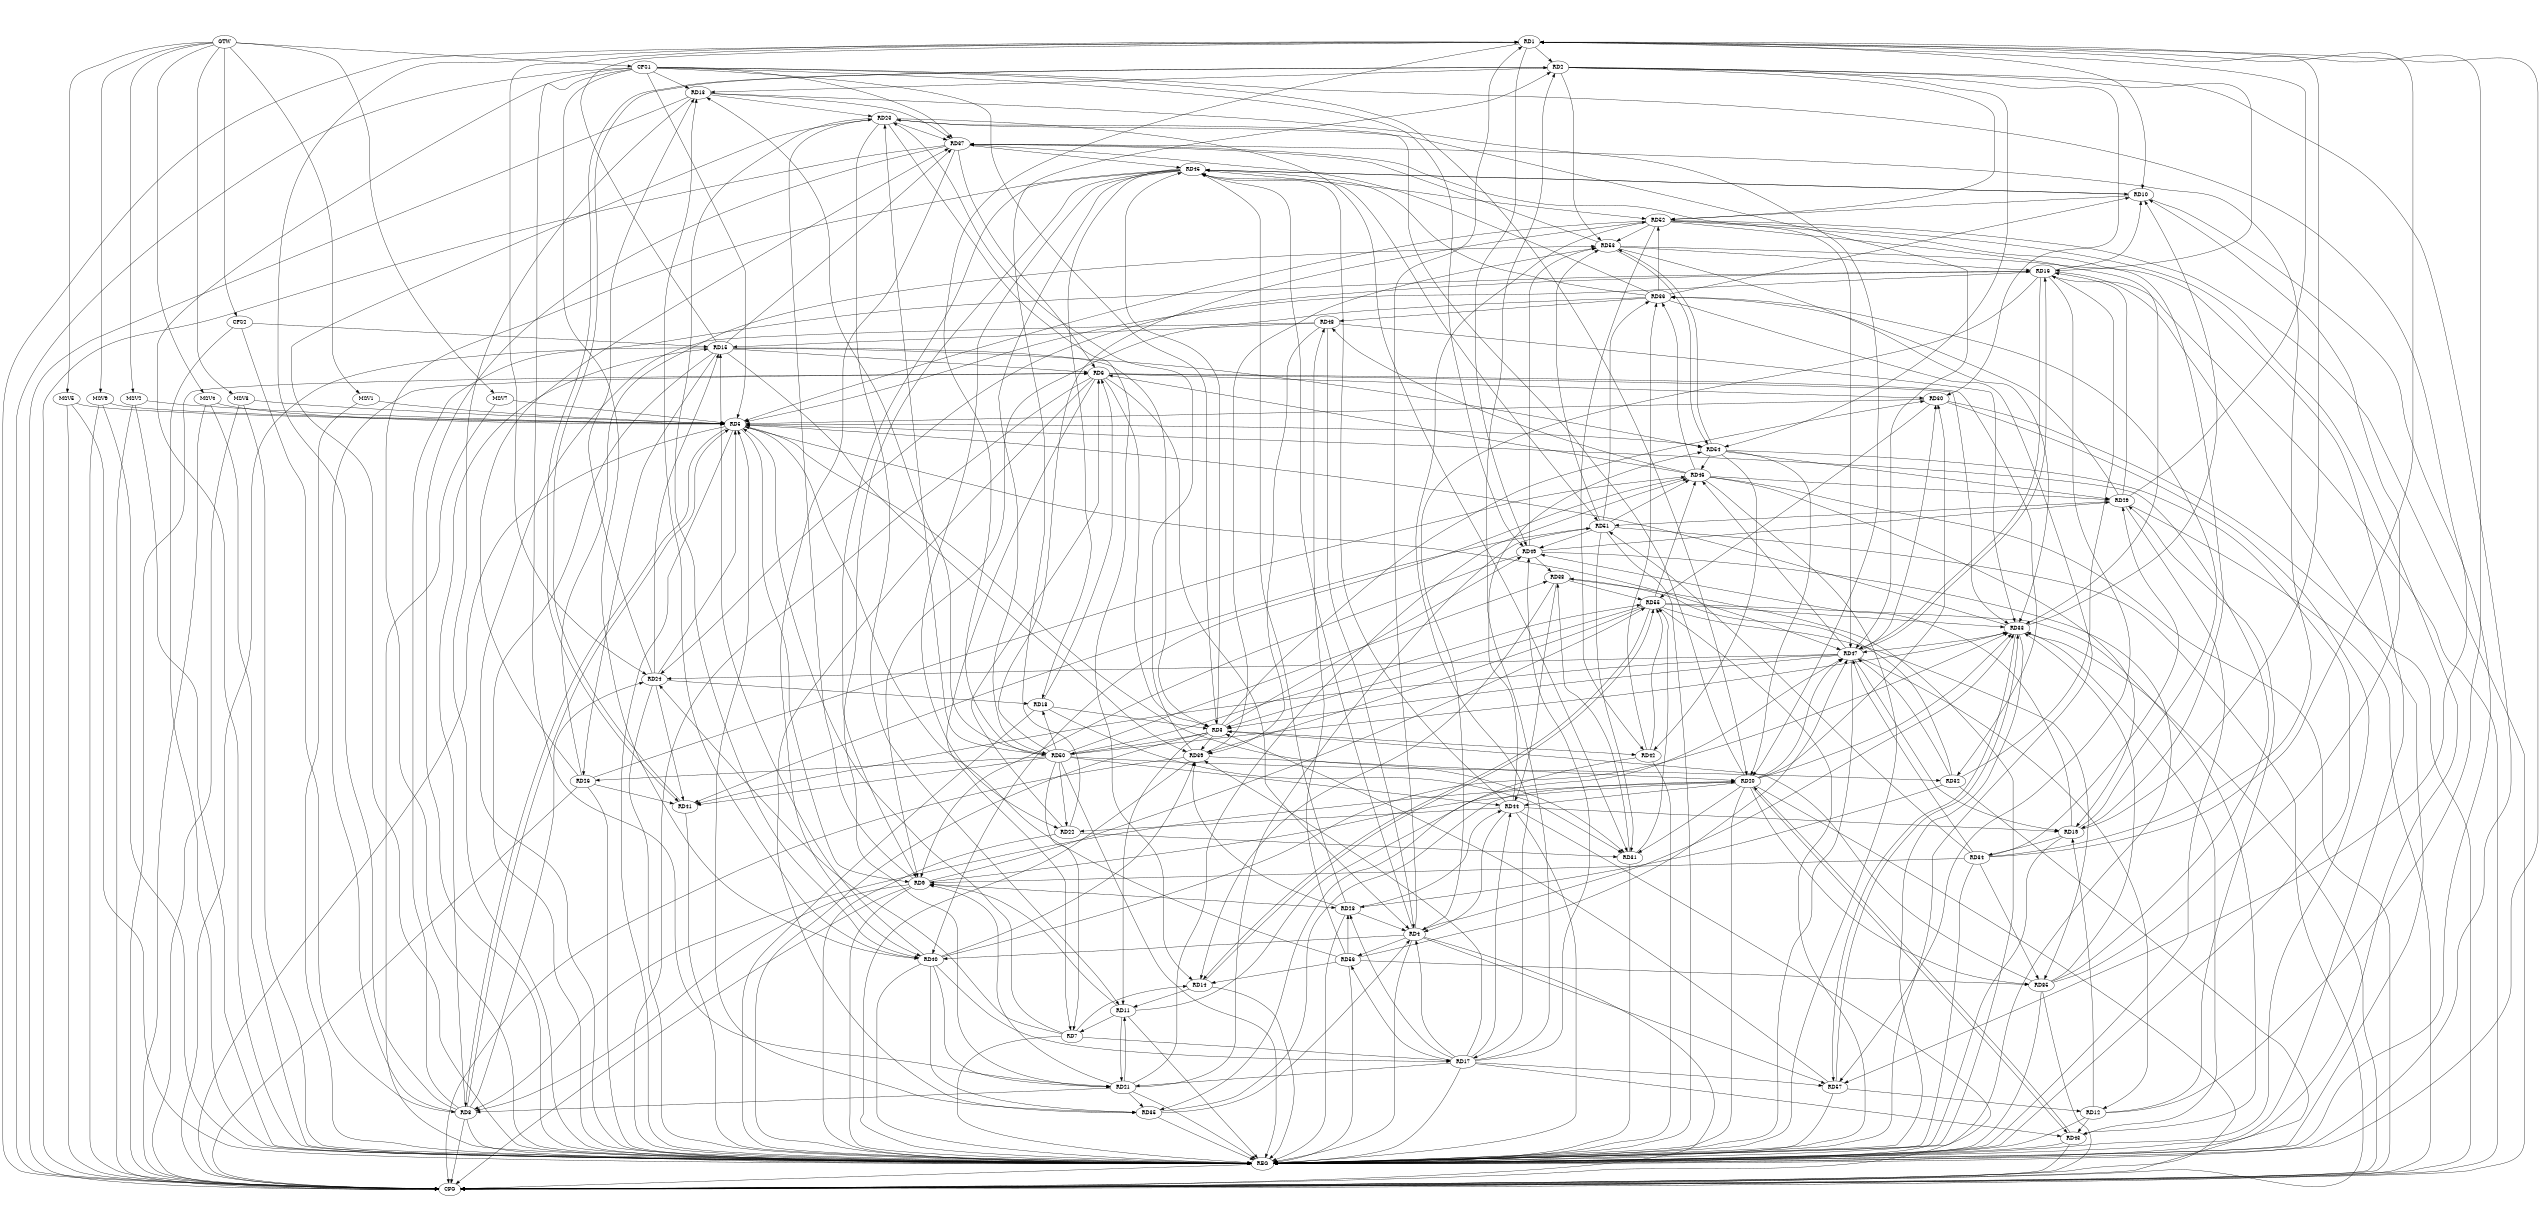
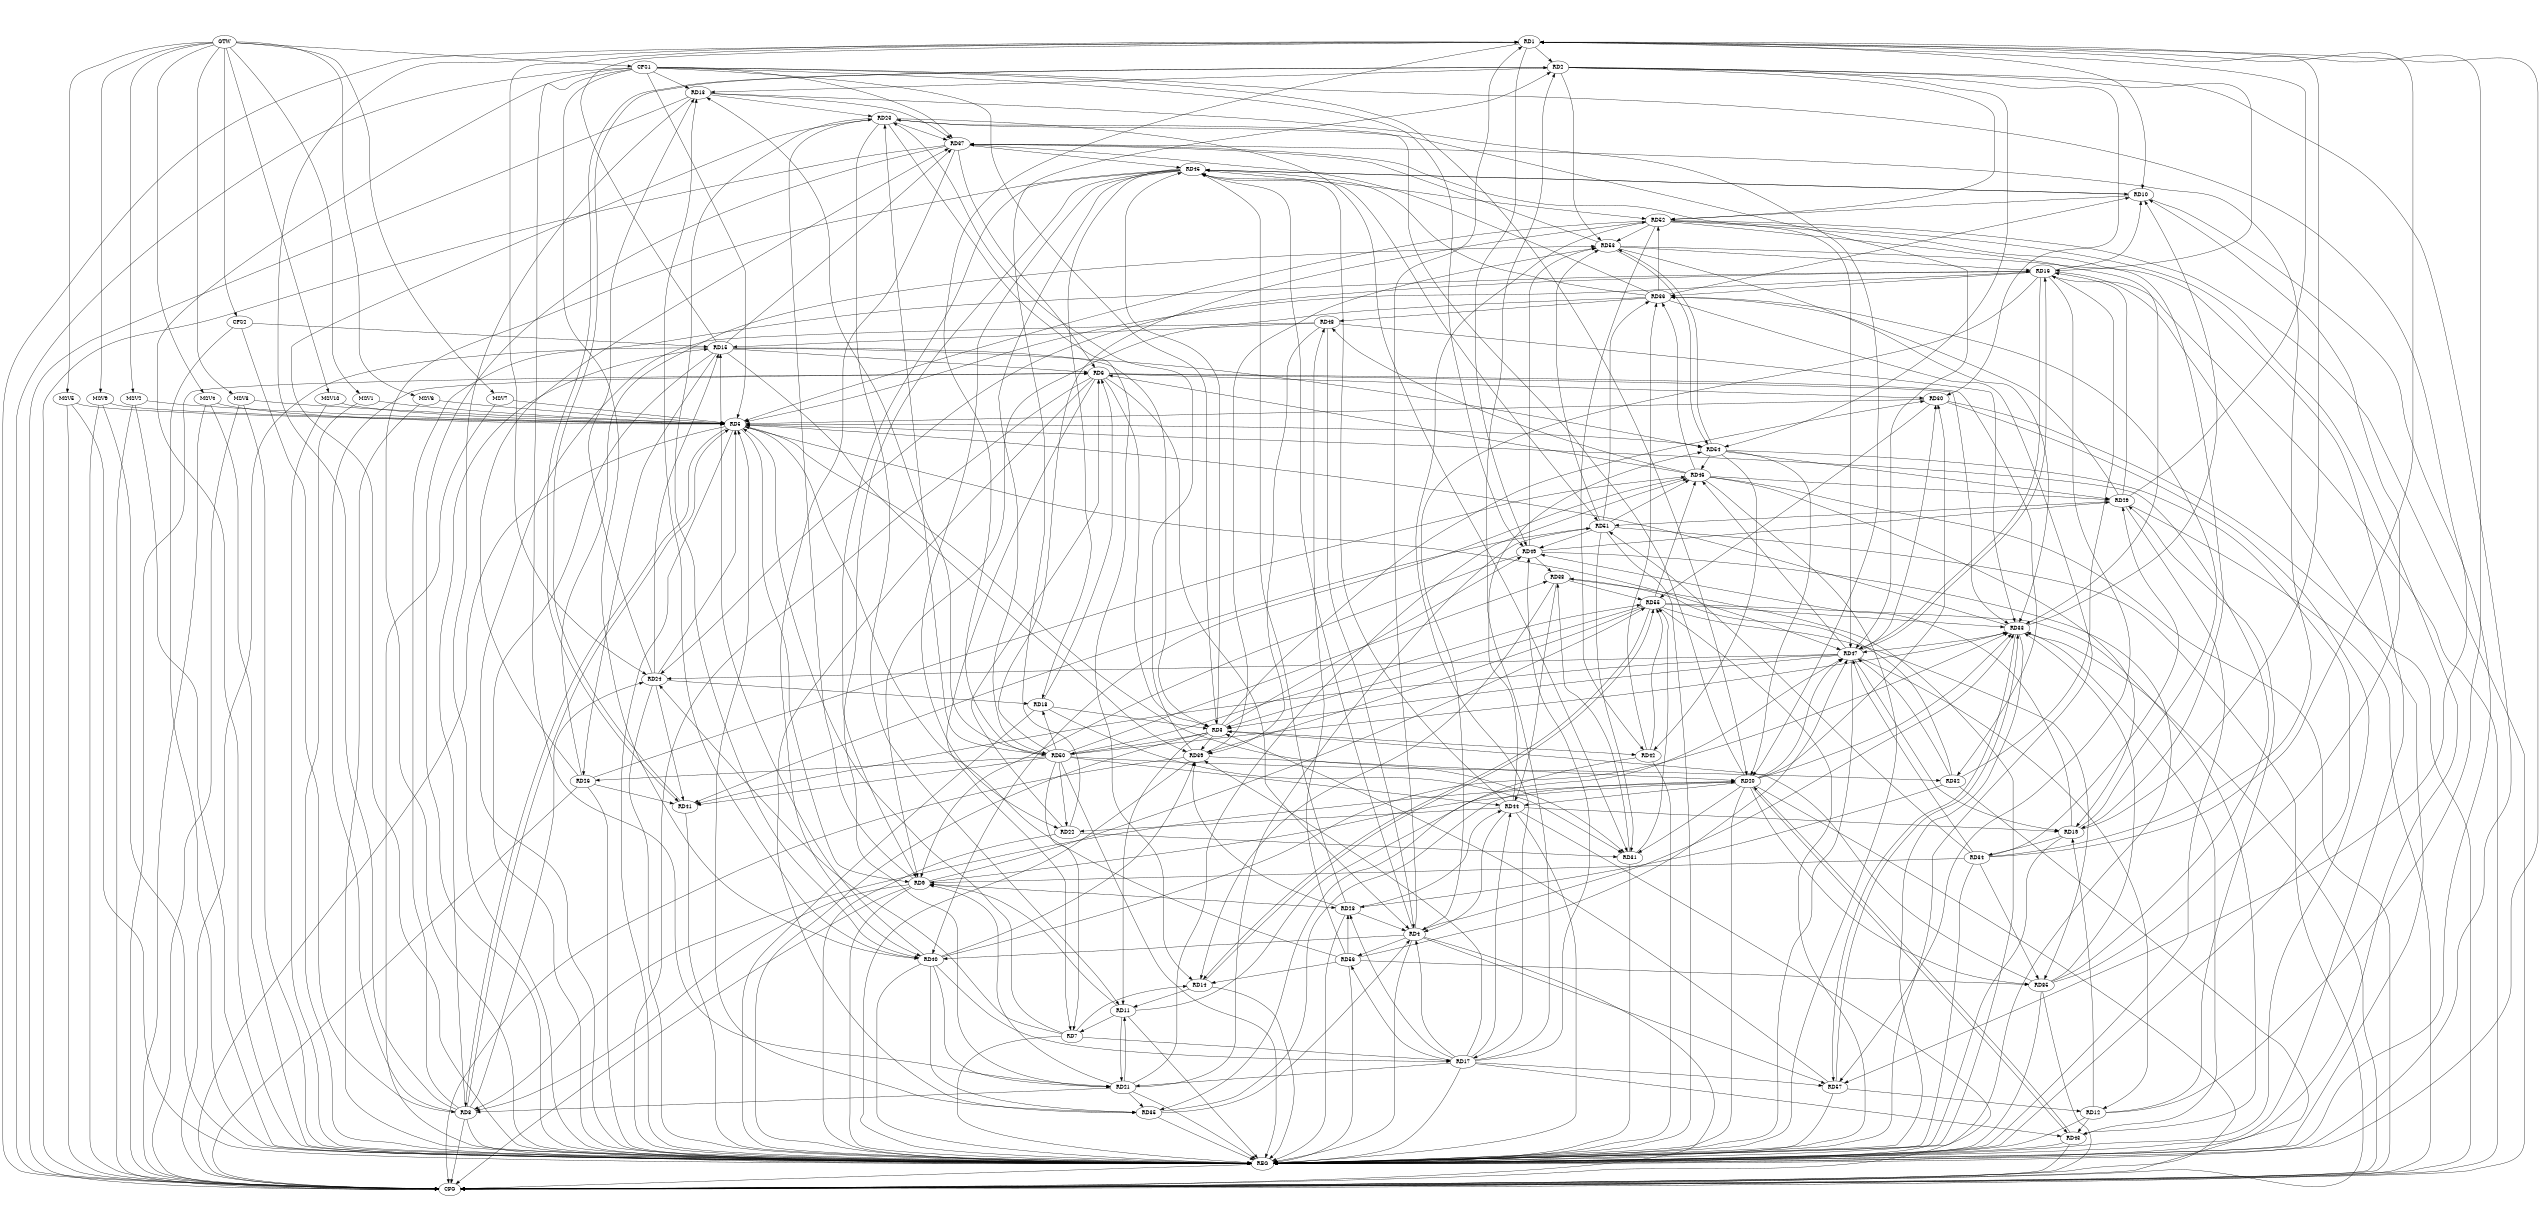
  strict digraph {
    n1 [label=RD1]
    n2 [label=RD2]
    n3 [label=RD10]
    n4 [label=RD24]
    n5 [label=RD49]
    n6 [label=RD50]
    n7 [label=REG]
    n8 [label=CFG]
    n9 [label=RD13]
    n10 [label=RD16]
    n11 [label=RD30]
    n12 [label=RD41]
    n13 [label=RD52]
    n14 [label=RD53]
    n15 [label=RD54]
    n16 [label=RD45]
    n17 [label=RD5]
    n18 [label=RD15]
    n19 [label=RD18]
    n20 [label=RD9]
    n21 [label=RD29]
    n22 [label=RD38]
    n23 [label=RD33]
    n24 [label=RD7]
    n25 [label=RD32]
    n26 [label=RD23]
    n27 [label=RD55]
    n28 [label=RD26]
    n29 [label=RD44]
    n30 [label=RD22]
    n31 [label=RD20]
    n32 [label=RD37]
    n33 [label=RD4]
    n34 [label=RD57]
    n35 [label=RD47]
    n36 [label=RD36]
    n37 [label=RD42]
    n38 [label=RD17]
    n39 [label=RD19]
    n40 [label=RD46]
    n41 [label=RD3]
    n42 [label=RD11]
    n43 [label=RD39]
    n44 [label=RD21]
    n45 [label=RD35]
    n46 [label=RD51]
    n47 [label=RD40]
    n48 [label=RD56]
    n49 [label=RD12]
    n50 [label=RD14]
    n51 [label=RD28]
    n52 [label=RD85]
    n53 [label=RD48]
    n54 [label=RD8]
    n55 [label=RD31]
    n56 [label=RD6]
    n57 [label=RD43]
    n58 [label=RD34]
    n59 [label=CPS1]
    n60 [label=CPS2]
    n61 [label=GTW]
    n62 [label=MSV1]
    n63 [label=MSV2]
    n64 [label=MSV3]
    n65 [label=MSV4]
    n66 [label=MSV5]
+   n67 [label=MSV6]
    n68 [label=MSV7]
    n69 [label=MSV9]
+   n70 [label=MSV10]
    n1 -> n2
    n1 -> n3
    n1 -> n4
    n1 -> n5
    n1 -> n6
    n1 -> n7
    n1 -> n8
    n2 -> n7
    n2 -> n9
    n2 -> n10
    n2 -> n11
    n2 -> n12
    n2 -> n13
    n2 -> n14
    n2 -> n15
    n3 -> n7
    n3 -> n13
    n3 -> n16
    n4 -> n7
    n4 -> n9
    n4 -> n12
    n4 -> n17
    n4 -> n18
    n4 -> n19
    n5 -> n7
    n5 -> n14
    n5 -> n20
    n5 -> n21
    n5 -> n22
    n6 -> n7
    n6 -> n9
    n6 -> n12
    n6 -> n13
    n6 -> n19
    n6 -> n22
    n6 -> n23
    n6 -> n24
    n6 -> n25
    n6 -> n26
    n6 -> n27
    n6 -> n28
    n6 -> n29
    n6 -> n30
    n7 -> n8
    n9 -> n7
    n9 -> n8
    n9 -> n26
    n9 -> n31
    n9 -> n32
    n10 -> n3
    n10 -> n4
    n10 -> n7
    n10 -> n8
    n10 -> n17
    n10 -> n33
    n10 -> n34
    n10 -> n35
+   n10 -> n36
    n11 -> n7
    n11 -> n8
    n11 -> n17
    n11 -> n27
    n12 -> n2
    n12 -> n7
    n13 -> n7
    n13 -> n8
    n13 -> n14
    n13 -> n17
    n13 -> n23
    n13 -> n37
    n13 -> n38
    n13 -> n39
    n14 -> n7
    n14 -> n10
    n14 -> n15
    n14 -> n23
    n14 -> n32
    n15 -> n7
    n15 -> n14
    n15 -> n21
    n15 -> n31
    n15 -> n37
    n15 -> n40
    n16 -> n3
    n16 -> n6
    n16 -> n7
    n16 -> n13
    n16 -> n19
    n16 -> n20
    n16 -> n30
    n16 -> n44
    n16 -> n46
    n17 -> n7
    n17 -> n8
    n17 -> n15
    n17 -> n20
    n17 -> n35
    n17 -> n54
    n17 -> n55
    n18 -> n1
    n18 -> n7
    n18 -> n8
    n18 -> n15
    n18 -> n28
    n18 -> n32
    n18 -> n41
    n18 -> n43
    n18 -> n56
    n19 -> n7
    n19 -> n41
    n19 -> n55
    n19 -> n56
    n20 -> n7
    n20 -> n8
    n20 -> n26
    n20 -> n27
    n20 -> n31
    n20 -> n51
    n20 -> n54
    n21 -> n1
    n21 -> n7
    n21 -> n8
    n21 -> n10
    n21 -> n36
    n21 -> n46
    n22 -> n7
    n22 -> n27
    n22 -> n29
    n22 -> n50
    n23 -> n3
    n23 -> n7
    n23 -> n8
    n23 -> n17
    n23 -> n34
    n23 -> n35
    n24 -> n4
    n24 -> n7
    n24 -> n17
    n24 -> n38
    n24 -> n50
    n25 -> n8
    n25 -> n10
    n25 -> n22
    n25 -> n35
    n25 -> n51
    n26 -> n7
    n26 -> n32
    n26 -> n35
    n26 -> n42
    n26 -> n47
    n26 -> n50
    n26 -> n55
    n27 -> n7
    n27 -> n23
    n27 -> n40
    n27 -> n41
    n27 -> n43
    n27 -> n50
    n27 -> n52
    n27 -> n57
    n28 -> n7
    n28 -> n8
    n28 -> n12
    n28 -> n14
    n28 -> n32
    n28 -> n40
    n29 -> n7
    n29 -> n8
    n29 -> n15
    n29 -> n16
    n29 -> n30
    n29 -> n33
    n29 -> n39
    n30 -> n2
    n30 -> n7
    n30 -> n55
    n30 -> n56
    n31 -> n7
    n31 -> n8
    n31 -> n11
    n31 -> n23
    n31 -> n26
    n31 -> n29
    n31 -> n35
    n31 -> n52
    n31 -> n54
    n31 -> n55
    n31 -> n57
    n32 -> n7
    n32 -> n8
    n32 -> n16
    n32 -> n35
    n32 -> n47
    n32 -> n56
    n33 -> n1
    n33 -> n7
    n33 -> n8
    n33 -> n16
    n33 -> n23
    n33 -> n34
    n33 -> n47
    n33 -> n48
    n34 -> n7
    n34 -> n23
    n34 -> n41
    n34 -> n49
    n35 -> n4
    n35 -> n7
    n35 -> n10
    n35 -> n11
    n35 -> n12
    n35 -> n39
    n35 -> n40
    n35 -> n41
    n35 -> n49
    n36 -> n3
    n36 -> n7
    n36 -> n13
    n36 -> n16
    n36 -> n20
    n36 -> n32
    n36 -> n53
    n37 -> n7
    n37 -> n27
    n37 -> n36
    n37 -> n45
    n38 -> n2
    n38 -> n5
    n38 -> n7
    n38 -> n29
    n38 -> n33
    n38 -> n34
    n38 -> n43
    n38 -> n44
    n38 -> n48
    n38 -> n51
    n38 -> n57
    n39 -> n1
    n39 -> n5
    n39 -> n7
    n39 -> n36
    n39 -> n58
    n40 -> n7
    n40 -> n8
    n40 -> n21
    n40 -> n36
    n40 -> n39
    n40 -> n47
    n40 -> n53
    n40 -> n56
    n41 -> n5
    n41 -> n6
    n41 -> n7
    n41 -> n11
    n41 -> n16
    n41 -> n37
    n41 -> n42
    n41 -> n43
    n42 -> n7
    n42 -> n20
    n42 -> n24
    n42 -> n35
    n42 -> n44
    n43 -> n7
    n43 -> n8
    n43 -> n14
    n43 -> n26
    n43 -> n31
    n44 -> n7
    n44 -> n20
    n44 -> n40
    n44 -> n42
    n44 -> n45
    n44 -> n46
    n44 -> n54
    n45 -> n7
    n45 -> n17
    n45 -> n31
    n45 -> n33
    n46 -> n5
    n46 -> n7
    n46 -> n8
    n46 -> n12
    n46 -> n14
    n46 -> n36
    n46 -> n40
    n46 -> n55
    n47 -> n7
    n47 -> n9
    n47 -> n18
    n47 -> n23
    n47 -> n38
    n47 -> n43
    n47 -> n44
    n47 -> n45
    n48 -> n7
    n48 -> n17
    n48 -> n35
    n48 -> n50
    n48 -> n51
    n48 -> n52
    n48 -> n53
    n49 -> n1
    n49 -> n7
    n49 -> n21
    n49 -> n39
    n49 -> n57
    n50 -> n7
    n50 -> n27
    n50 -> n42
    n51 -> n7
    n51 -> n16
    n51 -> n29
    n51 -> n33
    n51 -> n43
    n52 -> n3
    n52 -> n7
    n52 -> n8
    n52 -> n17
    n52 -> n23
    n52 -> n41
    n53 -> n7
    n53 -> n18
    n53 -> n23
    n53 -> n33
    n53 -> n43
    n54 -> n1
    n54 -> n4
    n54 -> n7
    n54 -> n8
    n54 -> n10
    n54 -> n17
    n54 -> n18
    n54 -> n56
    n55 -> n7
    n55 -> n22
    n55 -> n27
    n56 -> n7
    n56 -> n8
    n56 -> n11
    n56 -> n23
    n56 -> n24
    n56 -> n25
    n56 -> n33
    n56 -> n41
    n56 -> n45
    n57 -> n7
    n57 -> n8
    n57 -> n23
    n57 -> n31
    n58 -> n1
    n58 -> n7
    n58 -> n20
    n58 -> n21
    n58 -> n32
    n58 -> n35
    n58 -> n46
    n58 -> n52
    n59 -> n5
    n59 -> n7
    n59 -> n8
    n59 -> n9
    n59 -> n17
    n59 -> n31
    n59 -> n32
    n59 -> n34
    n59 -> n41
    n59 -> n44
    n59 -> n47
    n60 -> n7
    n60 -> n18
    n60 -> n54
    n61 -> n59
    n61 -> n60
    n61 -> n62
    n61 -> n63
    n61 -> n64
    n61 -> n65
    n61 -> n66
+   n61 -> n67
    n61 -> n68
    n61 -> n69
+   n61 -> n70
    n62 -> n7
    n62 -> n17
    n63 -> n7
    n63 -> n8
    n63 -> n17
    n64 -> n7
    n64 -> n8
    n64 -> n17
    n65 -> n7
    n65 -> n8
    n65 -> n17
    n66 -> n7
    n66 -> n8
    n66 -> n17
+   n67 -> n7
+   n67 -> n17
    n68 -> n7
    n68 -> n17
    n69 -> n7
    n69 -> n8
    n69 -> n17
+   n70 -> n7
+   n70 -> n17
  }
